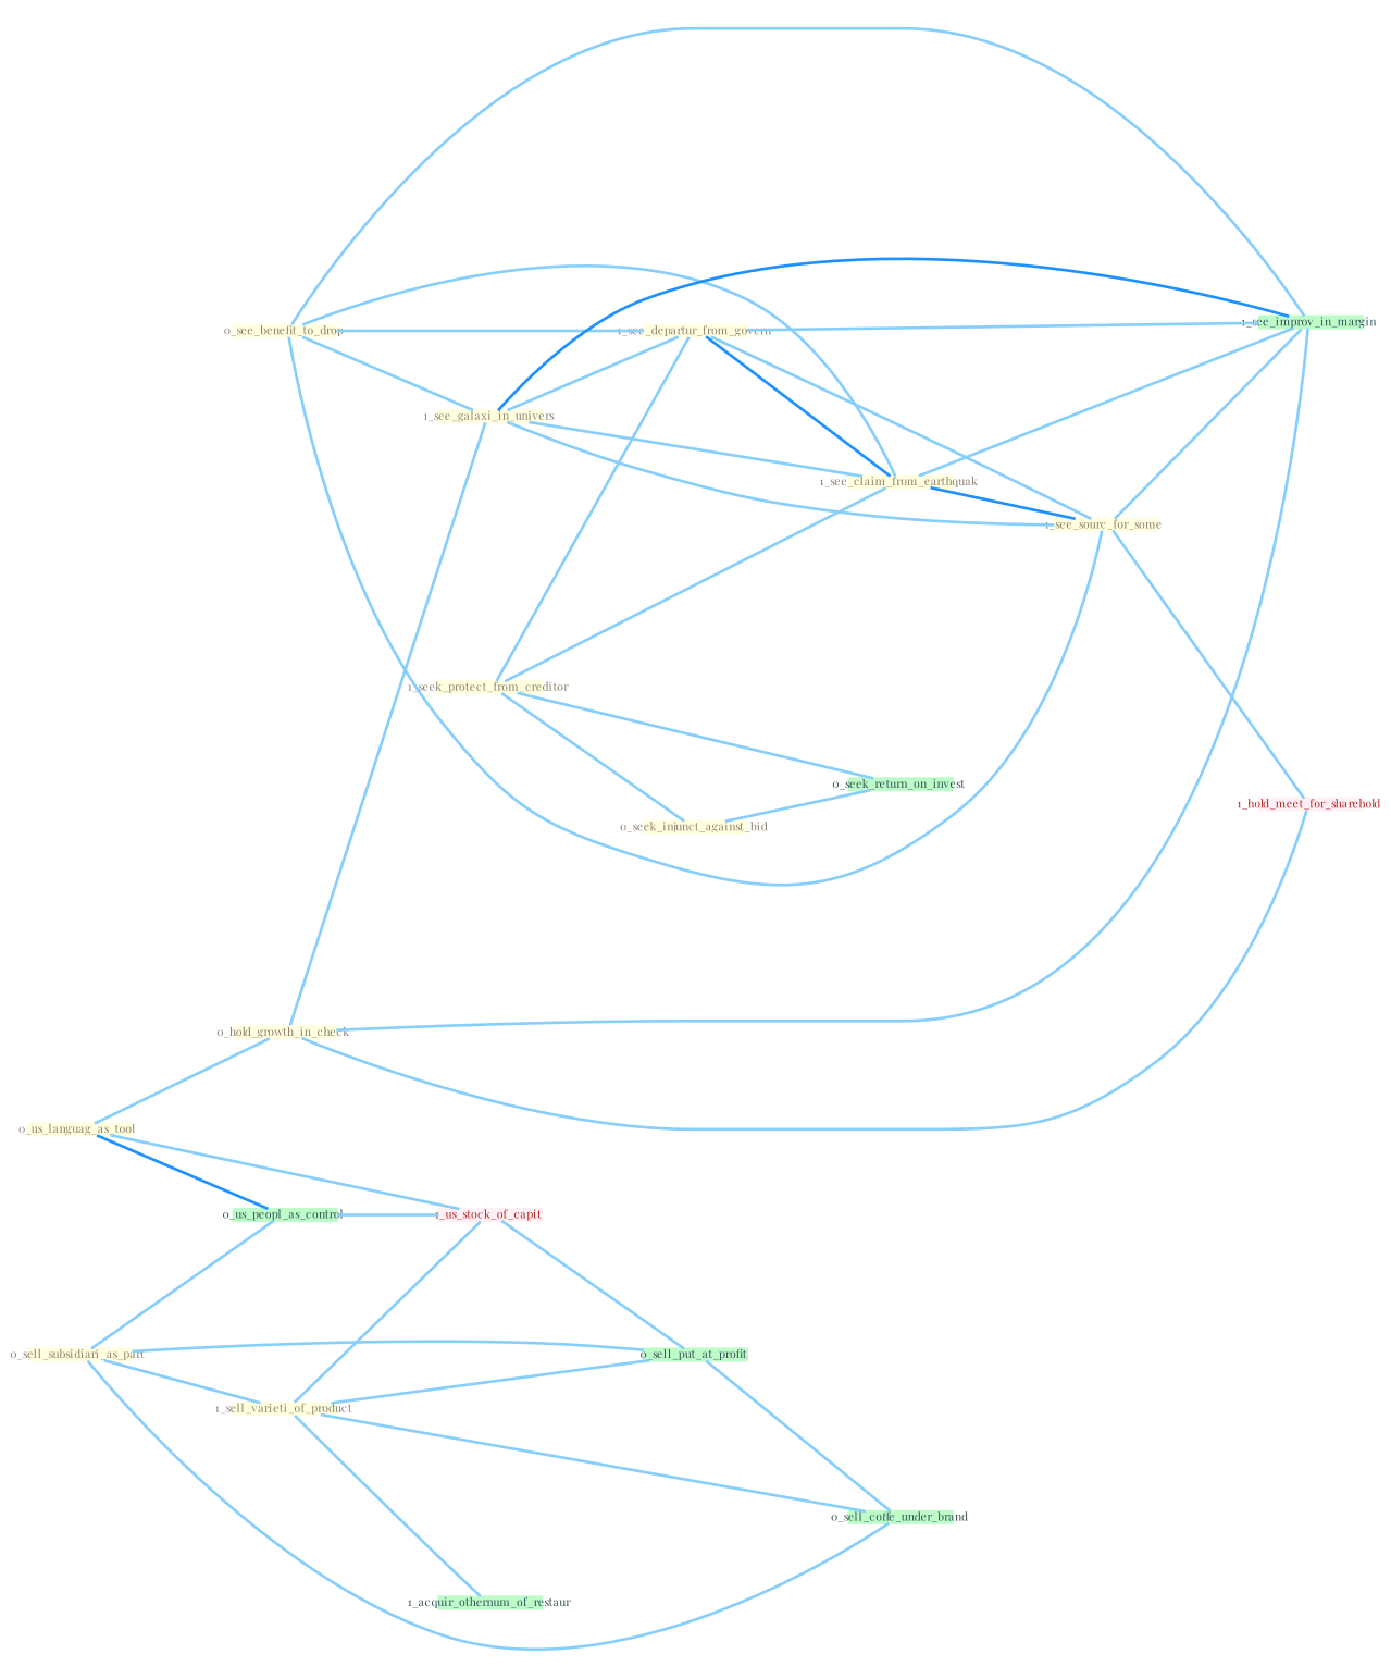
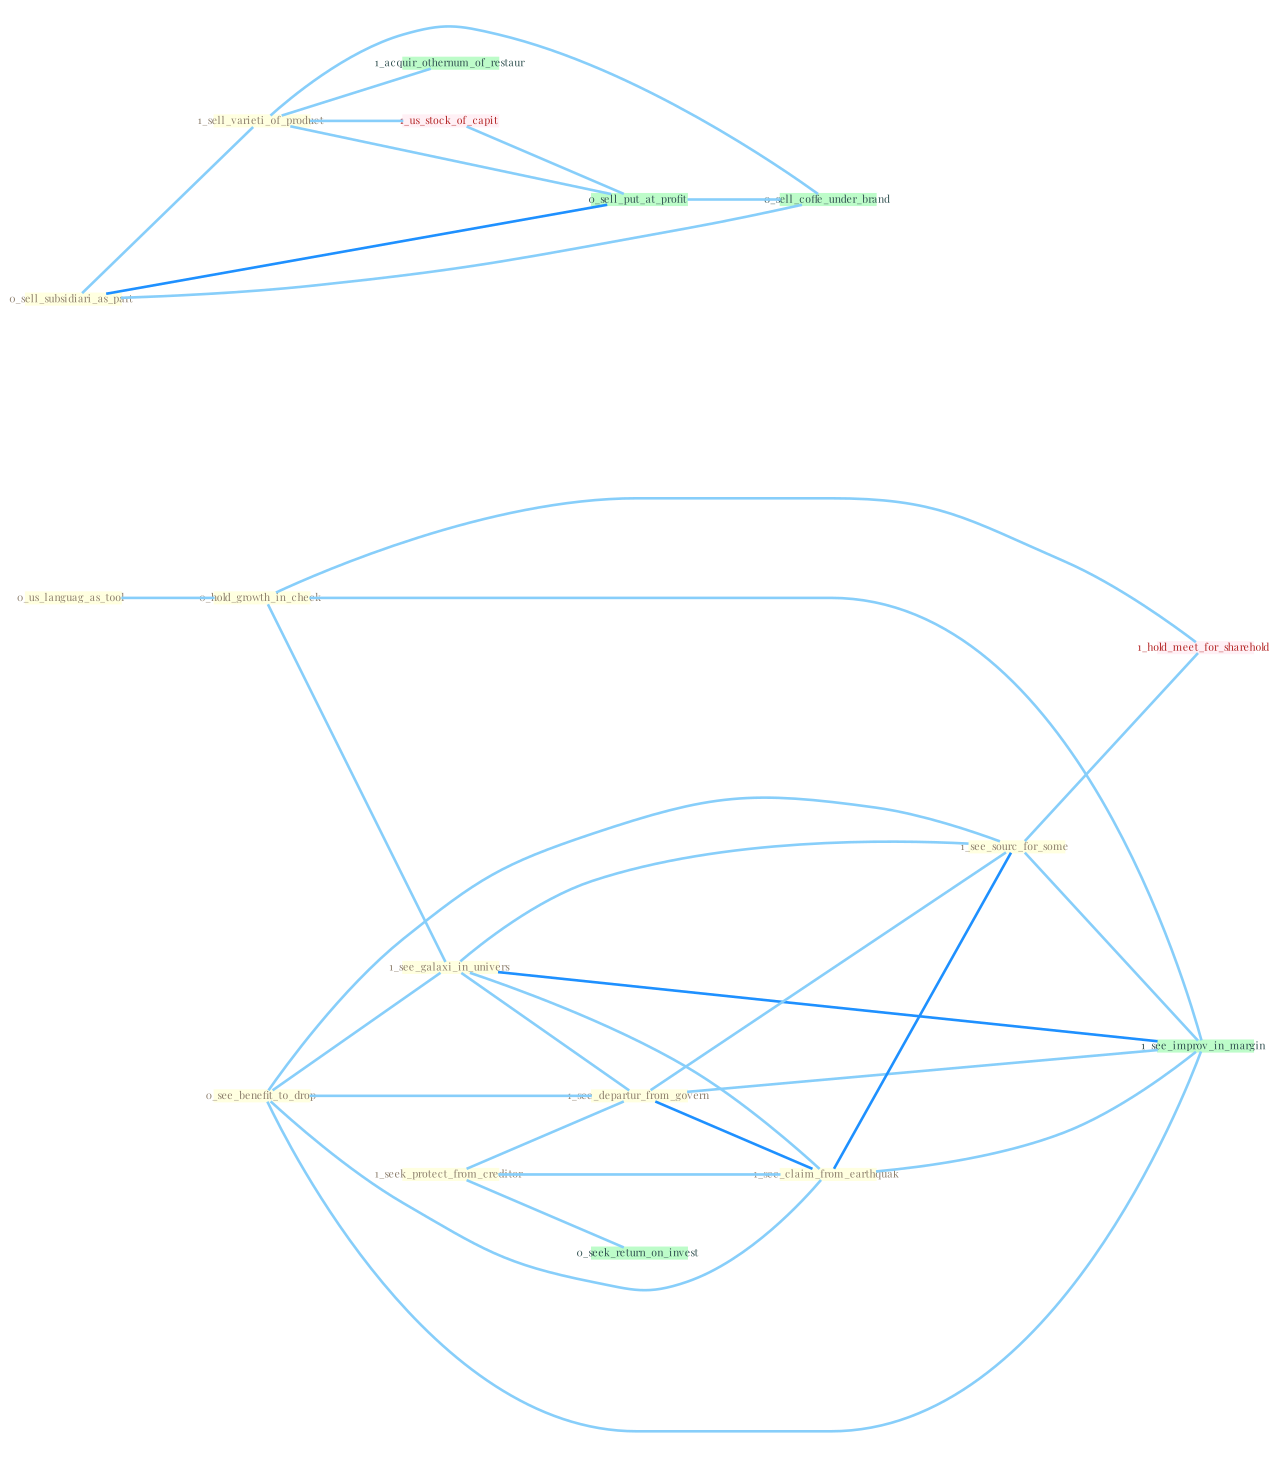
  graph {
    fontname="Playfair Display"
    rankdir=LR
    node [color="#ffffe0" fixedsize=true fontcolor="#8b7d6b" fontname="Playfair Display" fontsize=4 shape=polygon style=filled]
    edge [color="#87cefa" fontname="Playfair Display" w=1]
    "0_hold_growth_in_check " [height=.06 width=.5]
    "0_us_languag_as_tool " [height=.06 width=.5]
    "0_see_benefit_to_drop " [height=.06 width=.5]
    "1_seek_protect_from_creditor " [height=.06 width=.5]
    "1_see_galaxi_in_univers " [height=.06 width=.5]
    "1_see_departur_from_govern " [height=.06 width=.5]
    "1_see_claim_from_earthquak " [height=.06 width=.5]
    "0_sell_subsidiari_as_part " [height=.06 width=.5]
-   "0_seek_injunct_against_bid " [height=.06 width=.5]
    "1_sell_varieti_of_product " [height=.06 width=.5]
    "1_see_sourc_for_some " [height=.06 width=.5]
    "1_us_stock_of_capit " [color="#fff0f5" fontcolor="#b22222" height=.06 width=.5]
    "1_hold_meet_for_sharehold " [color="#fff0f5" fontcolor="#b22222" height=.06 width=.5]
    "1_see_improv_in_margin " [color="#BDFCC9" fontcolor="#2f4f4f" height=.06 width=.5]
-   "0_us_peopl_as_control " [color="#BDFCC9" fontcolor="#2f4f4f" height=.06 width=.5]
    "0_seek_return_on_invest " [color="#BDFCC9" fontcolor="#2f4f4f" height=.06 width=.5]
    "0_sell_put_at_profit " [color="#BDFCC9" fontcolor="#2f4f4f" height=.06 width=.5]
    "0_sell_coffe_under_brand " [color="#BDFCC9" fontcolor="#2f4f4f" height=.06 width=.5]
    "1_acquir_othernum_of_restaur " [color="#BDFCC9" fontcolor="#2f4f4f" height=.06 width=.5]
    subgraph sub_1 {
      "0_hold_growth_in_check "
      "0_us_languag_as_tool "
      "0_see_benefit_to_drop "
      "1_seek_protect_from_creditor "
      "1_see_galaxi_in_univers "
      "1_see_departur_from_govern "
      "1_see_claim_from_earthquak "
      "0_sell_subsidiari_as_part "
-     "0_seek_injunct_against_bid "
      "1_sell_varieti_of_product "
      "1_see_sourc_for_some "
    }
    subgraph sub_2 {
      "1_us_stock_of_capit "
      "1_hold_meet_for_sharehold "
    }
    "0_hold_growth_in_check " -- "1_see_galaxi_in_univers "
    "0_hold_growth_in_check " -- "1_hold_meet_for_sharehold "
    "0_hold_growth_in_check " -- "1_see_improv_in_margin "
    "0_us_languag_as_tool " -- "0_hold_growth_in_check "
-   "0_us_languag_as_tool " -- "1_us_stock_of_capit "
-   "0_us_languag_as_tool " -- "0_us_peopl_as_control " [color="#1e90ff" w=2]
    "0_see_benefit_to_drop " -- "1_see_galaxi_in_univers "
    "0_see_benefit_to_drop " -- "1_see_departur_from_govern "
    "0_see_benefit_to_drop " -- "1_see_claim_from_earthquak "
    "0_see_benefit_to_drop " -- "1_see_sourc_for_some "
    "0_see_benefit_to_drop " -- "1_see_improv_in_margin "
    "1_seek_protect_from_creditor " -- "1_see_departur_from_govern "
    "1_seek_protect_from_creditor " -- "1_see_claim_from_earthquak "
-   "1_seek_protect_from_creditor " -- "0_seek_injunct_against_bid "
    "1_seek_protect_from_creditor " -- "0_seek_return_on_invest "
    "1_see_galaxi_in_univers " -- "1_see_departur_from_govern "
    "1_see_galaxi_in_univers " -- "1_see_claim_from_earthquak "
    "1_see_galaxi_in_univers " -- "1_see_sourc_for_some "
    "1_see_galaxi_in_univers " -- "1_see_improv_in_margin " [color="#1e90ff" w=2]
    "1_see_departur_from_govern " -- "1_see_claim_from_earthquak " [color="#1e90ff" w=2]
    "1_see_departur_from_govern " -- "1_see_sourc_for_some "
    "1_see_departur_from_govern " -- "1_see_improv_in_margin "
    "1_see_claim_from_earthquak " -- "1_see_sourc_for_some " [color="#1e90ff"]
    "1_see_claim_from_earthquak " -- "1_see_improv_in_margin "
    "0_sell_subsidiari_as_part " -- "1_sell_varieti_of_product "
-   "0_sell_subsidiari_as_part " -- "0_us_peopl_as_control "
-   "0_sell_subsidiari_as_part " -- "0_sell_put_at_profit "
+   "0_sell_subsidiari_as_part " -- "0_sell_put_at_profit " [color="#1e90ff"]
    "0_sell_subsidiari_as_part " -- "0_sell_coffe_under_brand "
-   "0_seek_injunct_against_bid " -- "0_seek_return_on_invest "
    "1_sell_varieti_of_product " -- "1_us_stock_of_capit "
    "1_sell_varieti_of_product " -- "0_sell_put_at_profit "
    "1_sell_varieti_of_product " -- "0_sell_coffe_under_brand "
    "1_sell_varieti_of_product " -- "1_acquir_othernum_of_restaur "
    "1_see_sourc_for_some " -- "1_hold_meet_for_sharehold "
    "1_see_sourc_for_some " -- "1_see_improv_in_margin "
    "1_us_stock_of_capit " -- "0_sell_put_at_profit "
-   "0_us_peopl_as_control " -- "1_us_stock_of_capit "
    "0_sell_put_at_profit " -- "0_sell_coffe_under_brand "
  }
